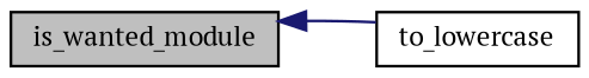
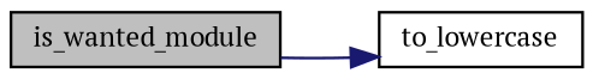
  digraph {
    rankdir=LR
    fontname="PT Serif"
    node [color=black fontname="PT Serif" fontsize=10 shape=record style=filled]
    n1 [fillcolor=grey75 fontcolor=black height=0.2 label=is_wanted_module width=0.4]
    n2 [fillcolor=white height=0.2 label=to_lowercase width=0.4]
-   n2 -> n1 [color=midnightblue fontname="PT Serif" fontsize=10 labelfontname=Helvetica labelfontsize=10 style=solid]
+   n1 -> n2 [color=midnightblue fontname="PT Serif" fontsize=10 labelfontname=Helvetica labelfontsize=10 style=solid]
  }
